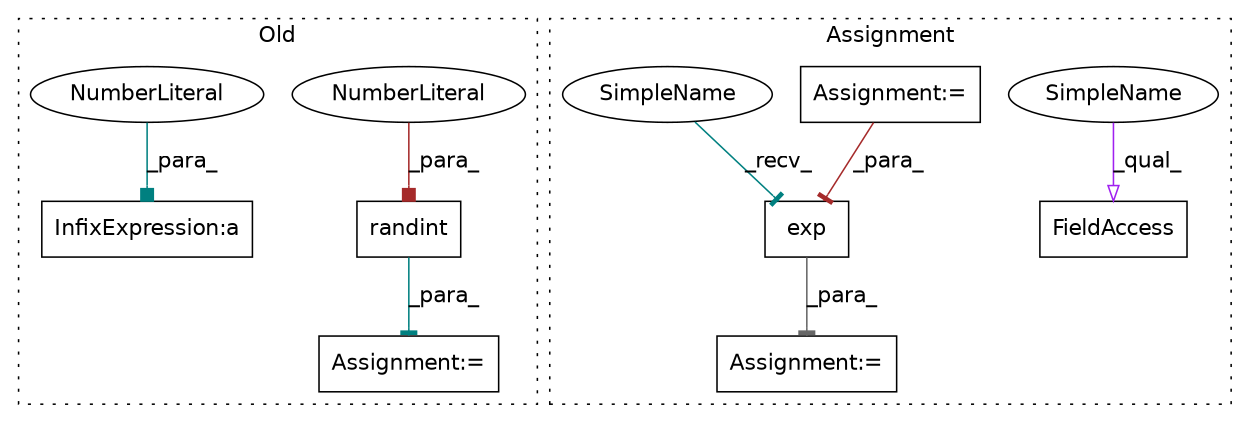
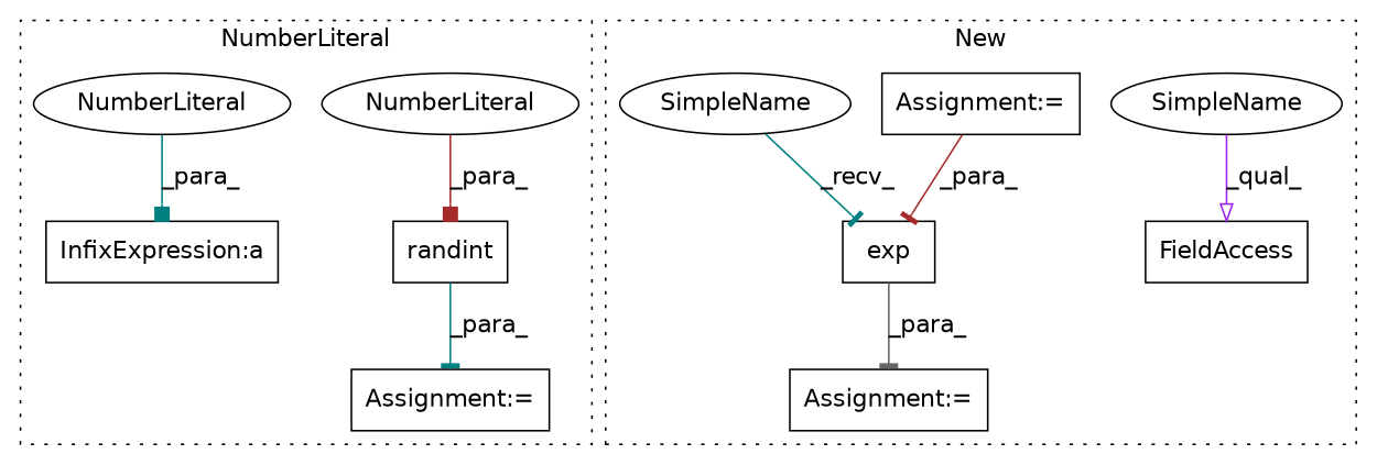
  digraph {
    fontname="DejaVu Sans"
    node [a=7 fontname="DejaVu Sans" l=1 s=10198 shape=box]
    edge [arrowhead=tee color=teal fontname="DejaVu Sans"]
    n1 [a=32 l="8,1" label=randint s="10138,10160"]
    n2 [a=27 l=3 label="InfixExpression:a" s=10075]
    n3 [a=34 label=NumberLiteral s=10148 shape=ellipse]
    n4 [a=34 label=NumberLiteral s=10078 shape=ellipse]
    n5 [label="Assignment:=" s=10209]
    n6 [a=32 l="4,1" label=exp s="10225,10230"]
    n7 [a=22 l=12 label=FieldAccess]
    n8 [label="Assignment:=" s=10002]
    n9 [label="Assignment:=" s=10174]
    n10 [a=42 l=5 label=SimpleName shape=ellipse]
    n11 [a=42 l=5 label=SimpleName s=10219 shape=ellipse]
    subgraph cluster_1 {
-     label=Old
+     label=NumberLiteral
      style=dotted
      n1
      n2
      n3
      n4
      n5
    }
    subgraph cluster_2 {
-     label=Assignment
+     label=New
      style=dotted
      n6
      n7
      n8
      n9
      n10
      n11
    }
    n1 -> n5 [label=_para_]
    n3 -> n1 [arrowhead=box color=brown label=_para_]
    n4 -> n2 [arrowhead=box label=_para_]
    n6 -> n9 [color=gray40 label=_para_]
    n8 -> n6 [color=brown label=_para_]
    n10 -> n7 [arrowhead=onormal color=purple label=_qual_]
    n11 -> n6 [label=_recv_]
  }
